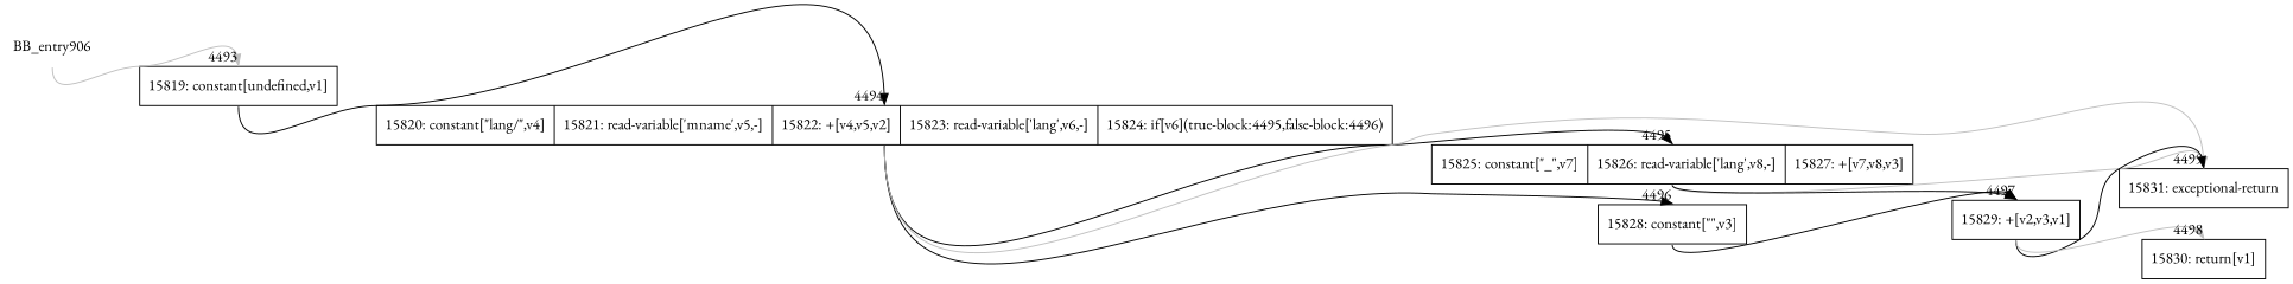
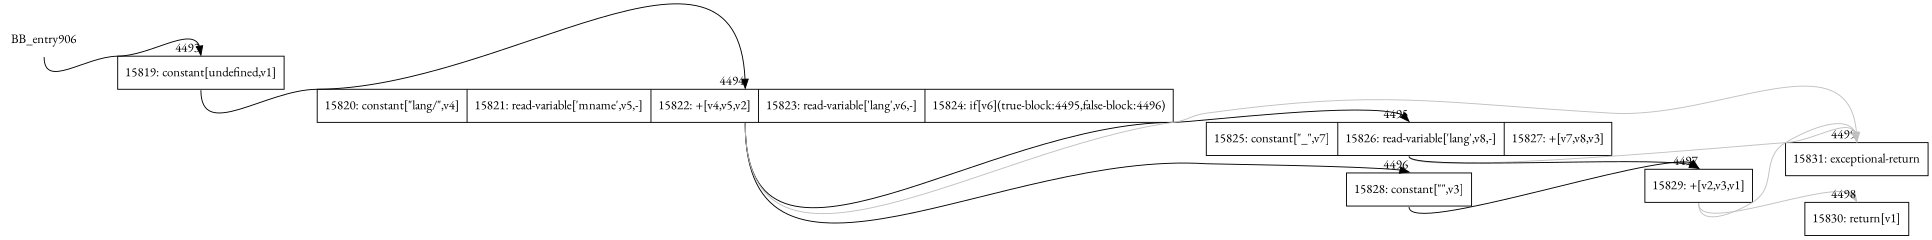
  digraph {
    fontname="EB Garamond"
    rankdir=LR
    node [fontname="EB Garamond" shape=record]
    edge [fontname="EB Garamond" headport=n tailport=s]
    n1 [label=BB_entry906 shape=none]
    n2 [label="{15819: constant[undefined,v1]}"]
    n3 [label="{15820: constant[\"lang/\",v4]|15821: read-variable['mname',v5,-]|15822: +[v4,v5,v2]|15823: read-variable['lang',v6,-]|15824: if[v6](true-block:4495,false-block:4496)}"]
    n4 [label="{15825: constant[\"_\",v7]|15826: read-variable['lang',v8,-]|15827: +[v7,v8,v3]}"]
    n5 [label="{15828: constant[\"\",v3]}"]
    n6 [label="{15831: exceptional-return}"]
    n7 [label="{15829: +[v2,v3,v1]}"]
    n8 [label="{15830: return[v1]}"]
-   n1 -> n2 [headlabel="    4493" color=gray]
+   n1 -> n2 [headlabel="    4493"]
    n2 -> n3 [headlabel="      4494"]
    n3 -> n4 [headlabel="      4495"]
    n3 -> n5 [headlabel="      4496"]
    n3 -> n6 [color=gray headlabel="      4499"]
    n4 -> n6 [color=gray]
    n4 -> n7 [headlabel="      4497"]
    n5 -> n7
-   n7 -> n6 [color=black]
+   n7 -> n6 [color=gray]
    n7 -> n8 [color=gray headlabel="      4498"]
  }
